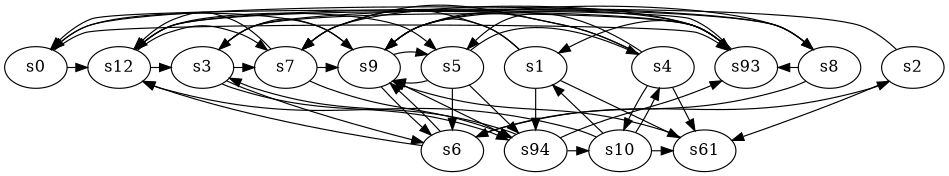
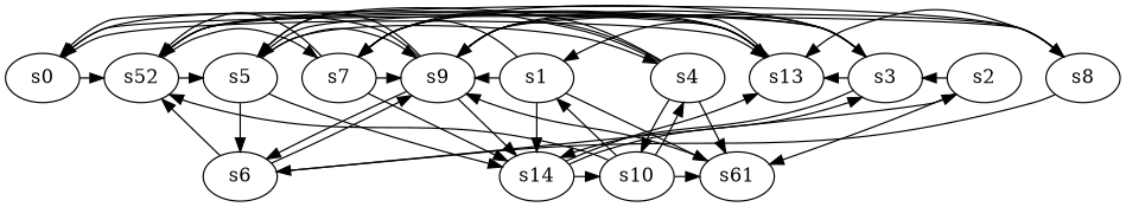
  digraph {
    node [player=0]
    s0
-   s12
-   s13 [label=s93]
+   s12 [label=s52]
+   s13
    s7
    s3
    s5
    s8 [player=1]
    s1
    s9 [player=1]
    n10 [label=s61]
-   s14 [label=s94]
+   s14
    s6
    s10 [player=1]
    s2 [player=1]
    s4
    s0 -> s12 [constraint="time % 4 == 1"]
    s0 -> s13 [constraint="!(time % 6 == 3)"]
    s12 -> s7 [constraint="time % 2 == 1 || time % 5 == 4"]
    s12 -> s3 [constraint="time % 5 == 3"]
    s12 -> s5 [constraint="!(time % 3 == 1)"]
    s12 -> s8 [constraint="time == 2 || time == 22"]
    s13 -> s0 [constraint="time % 2 == 0 && time % 3 == 2"]
    s13 -> s12 [constraint="time == 2"]
    s13 -> s7 [constraint="time % 4 == 3 || time % 5 == 1"]
    s13 -> s1 [constraint="time % 4 == 0 && time % 4 == 1"]
    s7 -> s12 [constraint="time % 2 == 1"]
    s7 -> s9 [constraint="time == 6 || time == 19"]
    s7 -> s14 [constraint="time % 4 == 3 || time % 5 == 0"]
    s3 -> s13 [constraint="!(time % 4 == 0)"]
    s3 -> s7 [constraint="time == 8"]
    s3 -> s9 [constraint="time == 8 || time == 12 || time == 13 || time == 16 || time == 19"]
    s3 -> s14 [constraint="time % 3 == 0 || time % 2 == 1"]
-   s3 -> s6 [constraint="time % 3 == 1 && time % 5 == 3"]
+   s3 -> s5 [constraint="time % 3 == 1 && time % 5 == 3"]
    s5 -> s9 [constraint="time % 4 == 1 && time % 3 == 2"]
    s5 -> s14 [constraint="time % 5 == 0 || time % 3 == 0"]
    s5 -> s6
    s5 -> s4 [constraint="time == 9 || time == 12"]
    s8 -> s0 [constraint="time % 6 == 3"]
    s8 -> s13 [constraint="!(time % 3 == 1)"]
    s8 -> s6 [constraint="time % 3 == 2 || time % 3 == 2"]
    s1 -> s7 [constraint="time % 3 == 2 && time % 4 == 1"]
    s1 -> s9 [constraint="time % 4 == 2 && time % 3 == 1"]
    s1 -> n10 [constraint="time % 3 == 1 && time % 4 == 0"]
    s1 -> s14
    s9 -> s0 [constraint="!(time % 3 == 1)"]
    s9 -> s13 [constraint="!(time % 3 == 1)"]
    s9 -> s5 [constraint="time == 14"]
    s9 -> s8 [constraint="time % 2 == 0"]
    s9 -> s14 [constraint="time % 2 == 1 && time % 3 == 0"]
    s9 -> s6 [constraint="time % 4 == 2 || time % 4 == 2"]
    n10 -> s9 [constraint="!(time % 4 == 0)"]
    s14 -> s13 [constraint="time % 3 == 1 || time % 3 == 0"]
    s14 -> s3 [constraint="time % 4 == 0 || time % 5 == 3"]
    s14 -> s10 [constraint="time % 5 == 3 || time % 4 == 2"]
    s6 -> s12 [constraint="time == 3 || time == 9 || time == 11 || time == 12"]
    s6 -> s9 [constraint="time == 0 || time == 3 || time == 7 || time == 19 || time == 29"]
    s6 -> s2 [constraint="time % 3 == 0 || time % 4 == 1"]
    s10 -> s12 [constraint="time % 3 == 1 || time % 4 == 3"]
    s10 -> s1 [constraint="time == 4 || time == 5 || time == 10 || time == 14 || time == 16"]
    s10 -> n10 [constraint="!(time % 4 == 1)"]
    s10 -> s4 [constraint="!(time % 4 == 2)"]
    s2 -> s3 [constraint="!(time % 3 == 0)"]
    s2 -> n10 [constraint="!(time % 5 == 1)"]
    s4 -> s7 [constraint="time % 5 == 1 || time % 2 == 1"]
    s4 -> s5 [constraint="time % 3 == 2"]
    s4 -> s9 [constraint="time == 2 || time == 15"]
    s4 -> n10
    s4 -> s10
  }
